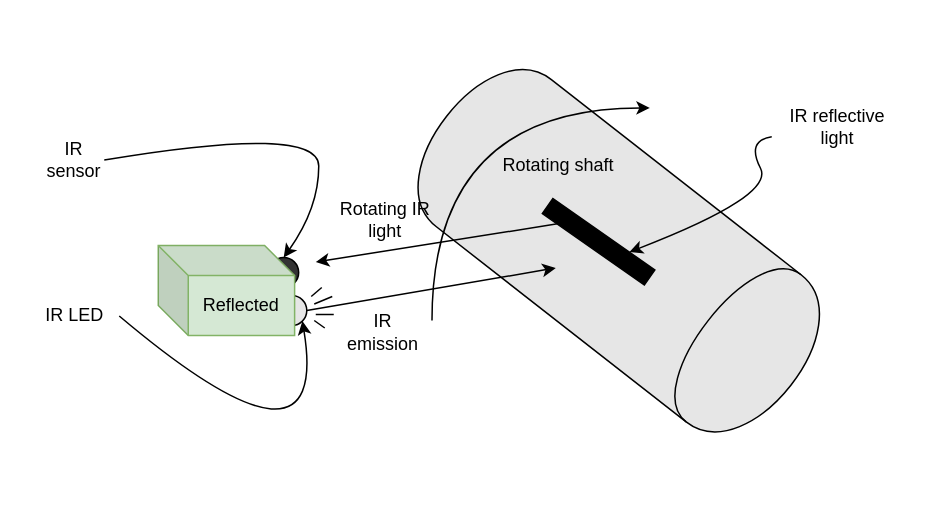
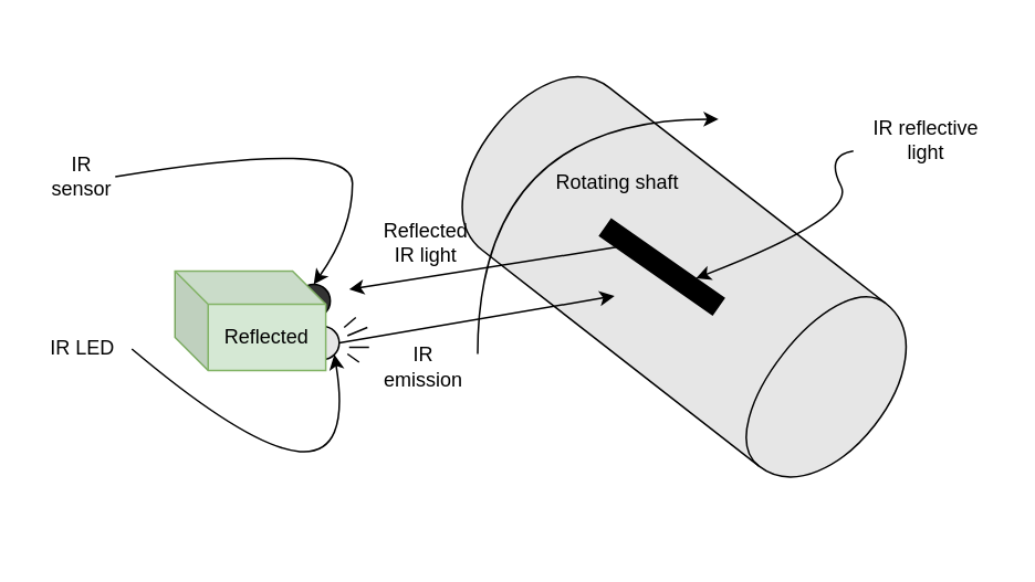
  <mxCell id="0" />
  <mxCell id="1" parent="0" />
  <mxCell id="2" value="" style="group" vertex="1" connectable="0" parent="1"><mxGeometry x="105" y="163" width="100" height="60" as="geometry" /></mxCell>
  <mxCell id="3" value="" style="group" vertex="1" connectable="0" parent="2"><mxGeometry width="100" height="60" as="geometry" /></mxCell>
  <mxCell id="4" value="" style="ellipse;whiteSpace=wrap;html=1;aspect=fixed;fillColor=#333333;" vertex="1" parent="3"><mxGeometry x="73.622" y="8" width="20" height="20" as="geometry" /></mxCell>
  <mxCell id="5" value="" style="ellipse;whiteSpace=wrap;html=1;aspect=fixed;fillColor=#E6E6E6;" vertex="1" parent="3"><mxGeometry x="79.021" y="33.333" width="20" height="20" as="geometry" /></mxCell>
  <mxCell id="6" value="Reflected" style="shape=cube;whiteSpace=wrap;html=1;boundedLbl=1;backgroundOutline=1;darkOpacity=0.05;darkOpacity2=0.1;fillColor=#d5e8d4;strokeColor=#82b366;" vertex="1" parent="3"><mxGeometry width="90.909" height="60" as="geometry" /></mxCell>
  <mxCell id="7" value="" style="group" vertex="1" connectable="0" parent="1"><mxGeometry x="256" y="29" width="312" height="275" as="geometry" /></mxCell>
  <mxCell id="8" value="" style="shape=cylinder;whiteSpace=wrap;html=1;boundedLbl=1;backgroundOutline=1;fillColor=#E6E6E6;rotation=128;" vertex="1" parent="7"><mxGeometry x="93.745" y="-8.129" width="124.509" height="291.257" as="geometry" /></mxCell>
  <mxCell id="9" value="" style="endArrow=classic;html=1;edgeStyle=orthogonalEdgeStyle;curved=1;" edge="1" parent="7"><mxGeometry width="50" height="50" relative="1" as="geometry"><mxPoint x="31.491" y="183.945" as="sourcePoint" /><mxPoint x="176.752" y="42.283" as="targetPoint" /><Array as="points"><mxPoint x="31.491" y="42.283" /></Array></mxGeometry></mxCell>
  <mxCell id="10" value="" style="rounded=0;whiteSpace=wrap;html=1;fillColor=#000000;rotation=35;" vertex="1" parent="7"><mxGeometry x="101.07" y="125.386" width="83.007" height="12.234" as="geometry" /></mxCell>
  <mxCell id="11" value="Rotating shaft" style="text;html=1;strokeColor=none;fillColor=none;align=center;verticalAlign=middle;whiteSpace=wrap;rounded=0;" vertex="1" parent="7"><mxGeometry x="77" y="71" width="78" height="20" as="geometry" /></mxCell>
  <mxCell id="12" value="" style="endArrow=classic;html=1;exitX=1;exitY=0.5;exitDx=0;exitDy=0;" edge="1" parent="1" source="5"><mxGeometry width="50" height="50" relative="1" as="geometry"><mxPoint x="205" y="180" as="sourcePoint" /><mxPoint x="370" y="178" as="targetPoint" /></mxGeometry></mxCell>
  <mxCell id="13" value="" style="endArrow=classic;html=1;exitX=0.156;exitY=0.925;exitDx=0;exitDy=0;exitPerimeter=0;" edge="1" parent="1" source="10"><mxGeometry width="50" height="50" relative="1" as="geometry"><mxPoint x="144" y="358" as="sourcePoint" /><mxPoint x="210" y="174" as="targetPoint" /></mxGeometry></mxCell>
  <mxCell id="14" value="IR emission" style="text;html=1;strokeColor=none;fillColor=none;align=center;verticalAlign=middle;whiteSpace=wrap;rounded=0;" vertex="1" parent="1"><mxGeometry x="235" y="211" width="40" height="20" as="geometry" /></mxCell>
- <mxCell id="15" value="Rotating IR light" style="text;html=1;strokeColor=none;fillColor=none;align=center;verticalAlign=middle;whiteSpace=wrap;rounded=0;" vertex="1" parent="1"><mxGeometry x="223" y="136" width="67" height="20" as="geometry" /></mxCell>
+ <mxCell id="15" value="Reflected IR light" style="text;html=1;strokeColor=none;fillColor=none;align=center;verticalAlign=middle;whiteSpace=wrap;rounded=0;" vertex="1" parent="1"><mxGeometry x="223" y="136" width="67" height="20" as="geometry" /></mxCell>
  <mxCell id="16" value="" style="curved=1;endArrow=classic;html=1;entryX=1;entryY=1;entryDx=0;entryDy=0;exitX=1;exitY=0.5;exitDx=0;exitDy=0;" edge="1" parent="1" source="19" target="5"><mxGeometry width="50" height="50" relative="1" as="geometry"><mxPoint x="170" y="329" as="sourcePoint" /><mxPoint x="220" y="279" as="targetPoint" /><Array as="points"><mxPoint x="220" y="329" /></Array></mxGeometry></mxCell>
  <mxCell id="17" value="" style="curved=1;endArrow=classic;html=1;entryX=0.5;entryY=0;entryDx=0;entryDy=0;exitX=1;exitY=0.5;exitDx=0;exitDy=0;" edge="1" parent="1" source="18" target="4"><mxGeometry width="50" height="50" relative="1" as="geometry"><mxPoint x="138" y="88" as="sourcePoint" /><mxPoint x="123" y="42" as="targetPoint" /><Array as="points"><mxPoint x="212" y="82" /><mxPoint x="212" y="138" /></Array></mxGeometry></mxCell>
  <mxCell id="18" value="IR sensor" style="text;html=1;strokeColor=none;fillColor=none;align=center;verticalAlign=middle;whiteSpace=wrap;rounded=0;" vertex="1" parent="1"><mxGeometry x="29" y="96" width="40" height="20" as="geometry" /></mxCell>
  <mxCell id="19" value="IR LED" style="text;html=1;strokeColor=none;fillColor=none;align=center;verticalAlign=middle;whiteSpace=wrap;rounded=0;" vertex="1" parent="1"><mxGeometry x="20" y="200" width="59" height="20" as="geometry" /></mxCell>
  <mxCell id="20" value="" style="shape=image;html=1;verticalAlign=top;verticalLabelPosition=bottom;labelBackgroundColor=#ffffff;imageAspect=0;aspect=fixed;image=https://cdn0.iconfinder.com/data/icons/inFocus_social_media/40/shout-wire-logo2.png;fillColor=#000000;" vertex="1" parent="1"><mxGeometry x="244" y="310" width="16" height="16" as="geometry" /></mxCell>
  <mxCell id="21" value="" style="endArrow=none;html=1;" edge="1" parent="1"><mxGeometry width="50" height="50" relative="1" as="geometry"><mxPoint x="207" y="197" as="sourcePoint" /><mxPoint x="214" y="191" as="targetPoint" /><Array as="points"><mxPoint x="214" y="191" /></Array></mxGeometry></mxCell>
  <mxCell id="22" value="" style="endArrow=none;html=1;" edge="1" parent="1"><mxGeometry width="50" height="50" relative="1" as="geometry"><mxPoint x="210" y="209" as="sourcePoint" /><mxPoint x="222" y="209" as="targetPoint" /></mxGeometry></mxCell>
  <mxCell id="23" value="" style="endArrow=none;html=1;" edge="1" parent="1"><mxGeometry width="50" height="50" relative="1" as="geometry"><mxPoint x="209" y="213" as="sourcePoint" /><mxPoint x="216" y="218" as="targetPoint" /><Array as="points"><mxPoint x="209" y="213" /></Array></mxGeometry></mxCell>
  <mxCell id="24" value="" style="endArrow=none;html=1;" edge="1" parent="1"><mxGeometry width="50" height="50" relative="1" as="geometry"><mxPoint x="209" y="202" as="sourcePoint" /><mxPoint x="221" y="197" as="targetPoint" /></mxGeometry></mxCell>
  <mxCell id="25" value="" style="curved=1;endArrow=classic;html=1;entryX=0.75;entryY=0;entryDx=0;entryDy=0;" edge="1" parent="1" source="26" target="10"><mxGeometry width="50" height="50" relative="1" as="geometry"><mxPoint x="534" y="84" as="sourcePoint" /><mxPoint x="625" y="122" as="targetPoint" /><Array as="points"><mxPoint x="497" y="93" /><mxPoint x="516" y="130" /></Array></mxGeometry></mxCell>
  <mxCell id="26" value="IR reflective light" style="text;html=1;strokeColor=none;fillColor=none;align=center;verticalAlign=middle;whiteSpace=wrap;rounded=0;" vertex="1" parent="1"><mxGeometry x="514" y="74" width="88" height="20" as="geometry" /></mxCell>
